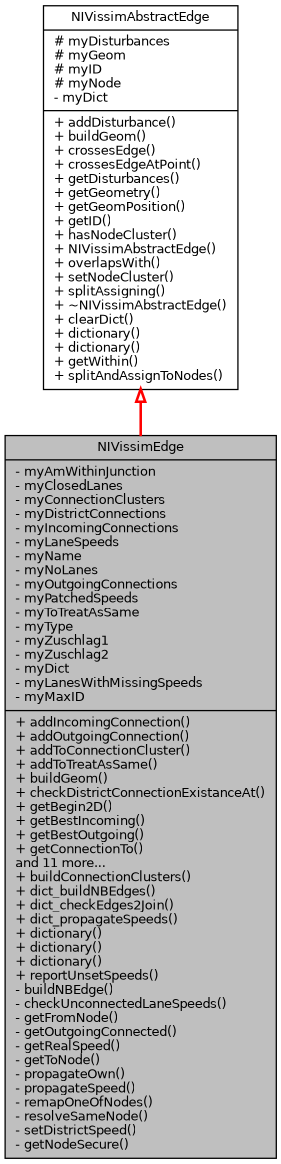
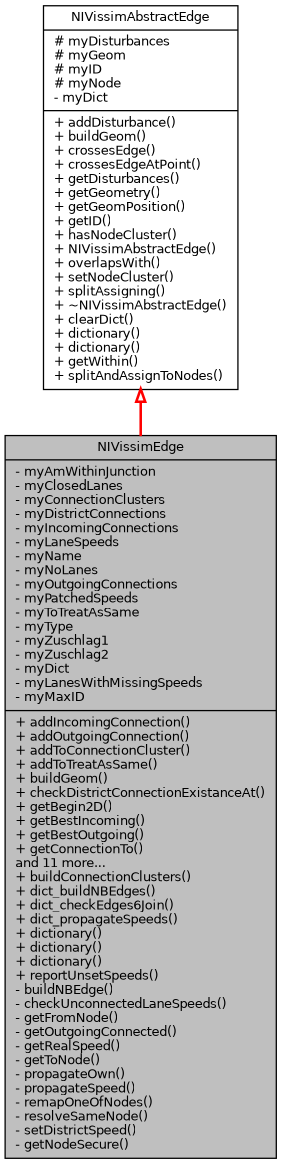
  digraph {
    node [color=black fontname=Helvetica fontsize=10 shape=record style=filled]
-   n1 [fillcolor=grey75 fontcolor=black height=0.2 label="{NIVissimEdge\n|- myAmWithinJunction\l- myClosedLanes\l- myConnectionClusters\l- myDistrictConnections\l- myIncomingConnections\l- myLaneSpeeds\l- myName\l- myNoLanes\l- myOutgoingConnections\l- myPatchedSpeeds\l- myToTreatAsSame\l- myType\l- myZuschlag1\l- myZuschlag2\l- myDict\l- myLanesWithMissingSpeeds\l- myMaxID\l|+ addIncomingConnection()\l+ addOutgoingConnection()\l+ addToConnectionCluster()\l+ addToTreatAsSame()\l+ buildGeom()\l+ checkDistrictConnectionExistanceAt()\l+ getBegin2D()\l+ getBestIncoming()\l+ getBestOutgoing()\l+ getConnectionTo()\land 11 more...\l+ buildConnectionClusters()\l+ dict_buildNBEdges()\l+ dict_checkEdges2Join()\l+ dict_propagateSpeeds()\l+ dictionary()\l+ dictionary()\l+ dictionary()\l+ reportUnsetSpeeds()\l- buildNBEdge()\l- checkUnconnectedLaneSpeeds()\l- getFromNode()\l- getOutgoingConnected()\l- getRealSpeed()\l- getToNode()\l- propagateOwn()\l- propagateSpeed()\l- remapOneOfNodes()\l- resolveSameNode()\l- setDistrictSpeed()\l- getNodeSecure()\l}" width=0.4]
+   n1 [fillcolor=grey75 fontcolor=black height=0.2 label="{NIVissimEdge\n|- myAmWithinJunction\l- myClosedLanes\l- myConnectionClusters\l- myDistrictConnections\l- myIncomingConnections\l- myLaneSpeeds\l- myName\l- myNoLanes\l- myOutgoingConnections\l- myPatchedSpeeds\l- myToTreatAsSame\l- myType\l- myZuschlag1\l- myZuschlag2\l- myDict\l- myLanesWithMissingSpeeds\l- myMaxID\l|+ addIncomingConnection()\l+ addOutgoingConnection()\l+ addToConnectionCluster()\l+ addToTreatAsSame()\l+ buildGeom()\l+ checkDistrictConnectionExistanceAt()\l+ getBegin2D()\l+ getBestIncoming()\l+ getBestOutgoing()\l+ getConnectionTo()\land 11 more...\l+ buildConnectionClusters()\l+ dict_buildNBEdges()\l+ dict_checkEdges6Join()\l+ dict_propagateSpeeds()\l+ dictionary()\l+ dictionary()\l+ dictionary()\l+ reportUnsetSpeeds()\l- buildNBEdge()\l- checkUnconnectedLaneSpeeds()\l- getFromNode()\l- getOutgoingConnected()\l- getRealSpeed()\l- getToNode()\l- propagateOwn()\l- propagateSpeed()\l- remapOneOfNodes()\l- resolveSameNode()\l- setDistrictSpeed()\l- getNodeSecure()\l}" width=0.4]
    n2 [fillcolor=white height=0.2 label="{NIVissimAbstractEdge\n|# myDisturbances\l# myGeom\l# myID\l# myNode\l- myDict\l|+ addDisturbance()\l+ buildGeom()\l+ crossesEdge()\l+ crossesEdgeAtPoint()\l+ getDisturbances()\l+ getGeometry()\l+ getGeomPosition()\l+ getID()\l+ hasNodeCluster()\l+ NIVissimAbstractEdge()\l+ overlapsWith()\l+ setNodeCluster()\l+ splitAssigning()\l+ ~NIVissimAbstractEdge()\l+ clearDict()\l+ dictionary()\l+ dictionary()\l+ getWithin()\l+ splitAndAssignToNodes()\l}" width=0.4]
    n2 -> n1 [arrowtail=onormal color=red dir=back fontname=Helvetica fontsize=10 labelfontname=Helvetica labelfontsize=10 style=bold]
  }
